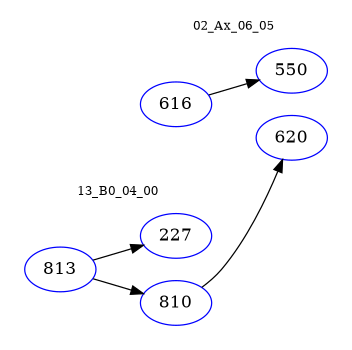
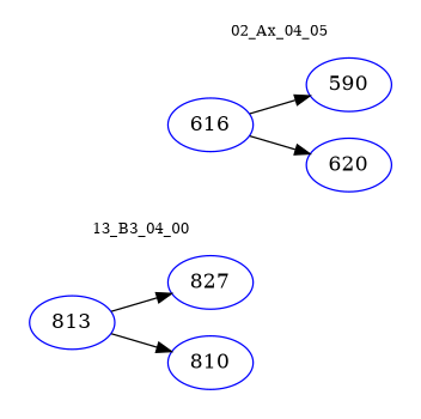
  digraph {
    rankdir=LR
    node [color=blue]
    edge [color=black]
    n1 [label=616]
-   n2 [label=550]
+   n2 [label=590]
    n3 [label=620]
    n4 [label=813]
    n5 [label=810]
-   n6 [label=227]
+   n6 [label=827]
    subgraph cluster_1 {
      color=white
      fontsize=10
-     label="02_Ax_06_05"
+     label="02_Ax_04_05"
      n1
      n2
      n3
    }
    subgraph cluster_2 {
      color=white
      fontsize=10
-     label="13_B0_04_00"
+     label="13_B3_04_00"
      n4
      n5
      n6
    }
    n1 -> n2
-   n5 -> n3
+   n1 -> n3
    n4 -> n5
    n4 -> n6
  }
